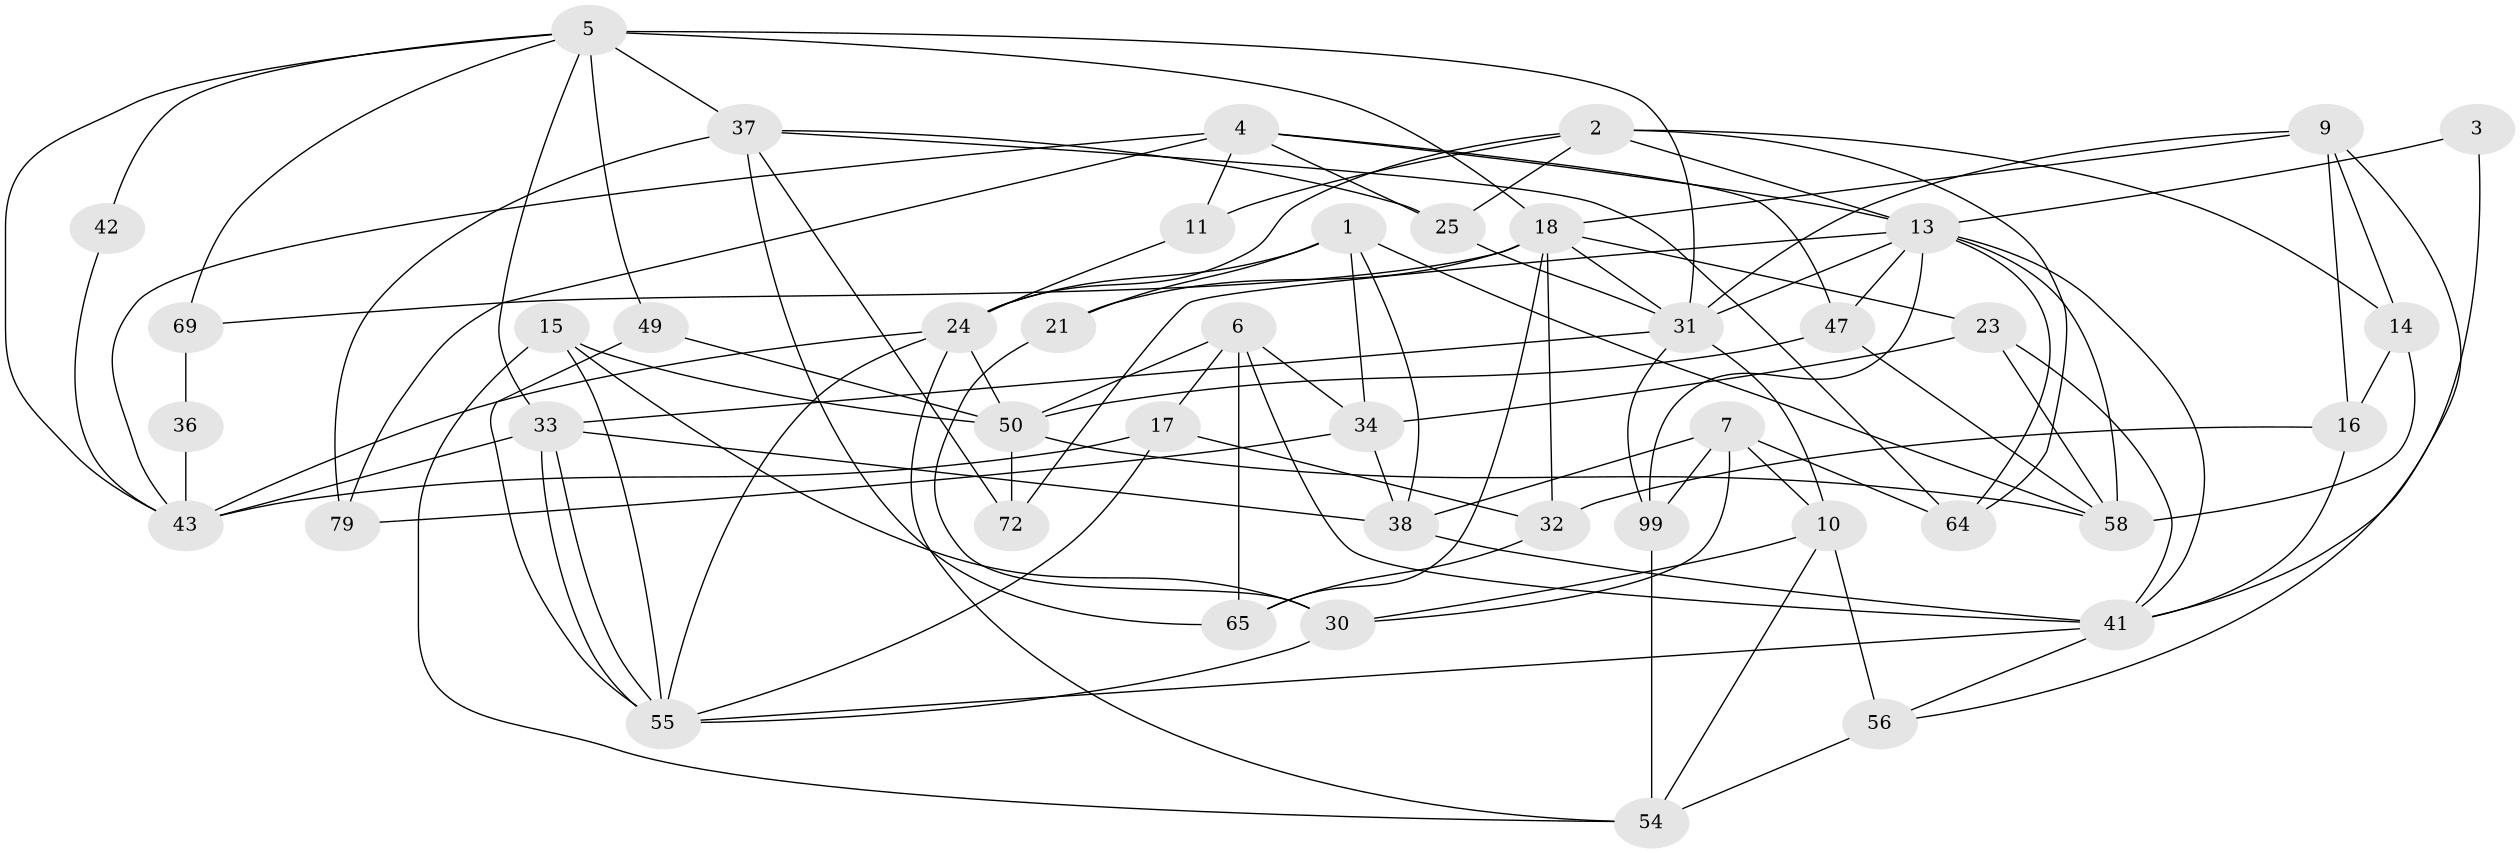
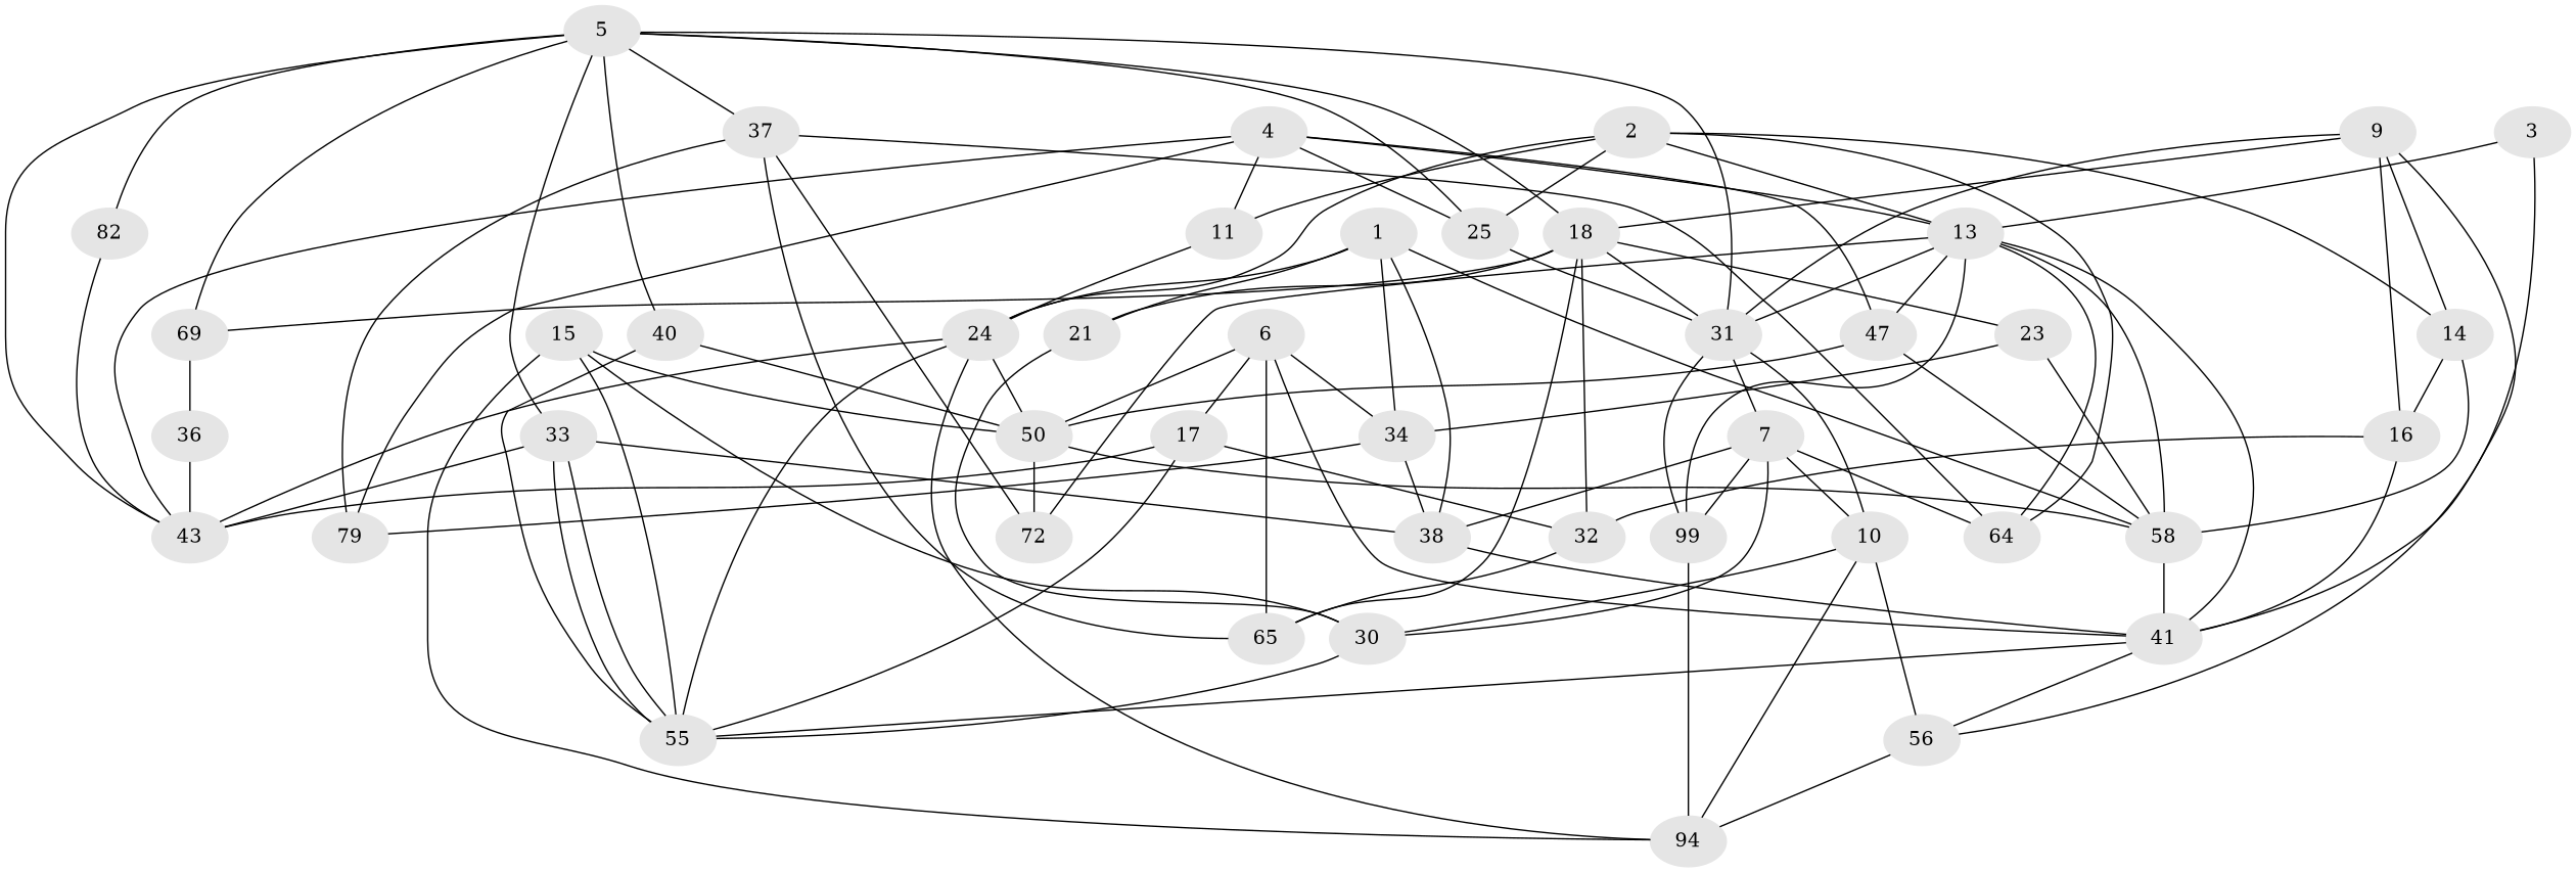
  graph {
    node [color=gray90 style=filled]
    1 [super="+49"]
    21
    24 [super="+29"]
    34 [super="+51"]
    38
    58 [super="+64"]
    30 [super="+76"]
    43 [super="+66"]
    50 [super="+56"]
-   54 [super="+60"]
+   54 [super="+60" label=94]
    55 [super="+74"]
    n12 [label=79]
    41 [super="+71"]
    2 [super="+53"]
    11
    n16 [label=13 super="+59"]
    14 [super="+22"]
    25
    n19 [label=64]
    47 [super="+48"]
    31 [super="+63"]
    n22 [label=99 super="+70"]
    72
    16 [super="+68"]
    3
    n26 [label=56 super="+61"]
    4 [super="+13"]
    5 [super="+28"]
    18 [super="+27"]
    33
    37 [super="+45"]
-   40 [label=49]
-   42
+   40
+   42 [label=82]
    69
    65 [super="+67"]
    32 [super="+57"]
    23 [super="+52"]
    36
    6 [super="+20"]
    17
    7 [super="+8"]
    10 [super="+26"]
    9 [super="+62"]
    15 [super="+39"]
    1 -- 21
    1 -- 24
    1 -- 34
    1 -- 38
    1 -- 58
    21 -- 30
    24 -- 43
    24 -- 50
    24 -- 54
    24 -- 55
    34 -- 38
    34 -- n12
    38 -- 41
    30 -- 55
    50 -- 58
    50 -- 72
    41 -- 55
    41 -- n26
    2 -- 24
    2 -- 11
    2 -- n16
    2 -- 14
    2 -- 25
    2 -- n19
    11 -- 24
    n16 -- 58
    n16 -- 41
    n16 -- n19
    n16 -- 47
    n16 -- 31 [weight=2]
    n16 -- n22
    n16 -- 72
    14 -- 58 [weight=2]
    14 -- 16
    25 -- 31
    47 -- 58
    47 -- 50
-   31 -- 33
+   31 -- 7
    n22 -- 54
    n22 -- 31
    16 -- 41
    16 -- 32
    3 -- 41
    3 -- n16
    n26 -- 54
    4 -- 43
    4 -- n12
    4 -- 11
    4 -- n16
    4 -- 25
    4 -- 47
    5 -- 43
-   37 -- 25
+   5 -- 25
    5 -- 31
    5 -- 18
    5 -- 33
    5 -- 37
    5 -- 40
    5 -- 42
    5 -- 69
    18 -- 21
    18 -- 31
    18 -- 69
    18 -- 65
    18 -- 32
    18 -- 23
    33 -- 38
    33 -- 43
    33 -- 55
    33 -- 55
    37 -- n12
    37 -- n19
    37 -- 72
    37 -- 65
    40 -- 50
    40 -- 55
    42 -- 43
    69 -- 36
    32 -- 65
    23 -- 34
    23 -- 58
-   23 -- 41 [weight=2]
+   58 -- 41 [weight=2]
    36 -- 43
    6 -- 34
    6 -- 50
    6 -- 41
    6 -- 65
    6 -- 17
    17 -- 43
    17 -- 55
    17 -- 32
    7 -- 38
    7 -- 30
    7 -- n19
    7 -- n22
    7 -- 10
    10 -- 30
    10 -- 54
    10 -- 31 [weight=2]
    10 -- n26
    9 -- 14
    9 -- 31
    9 -- 16
    9 -- n26
    9 -- 18
    15 -- 30
    15 -- 50
    15 -- 54
    15 -- 55
  }
